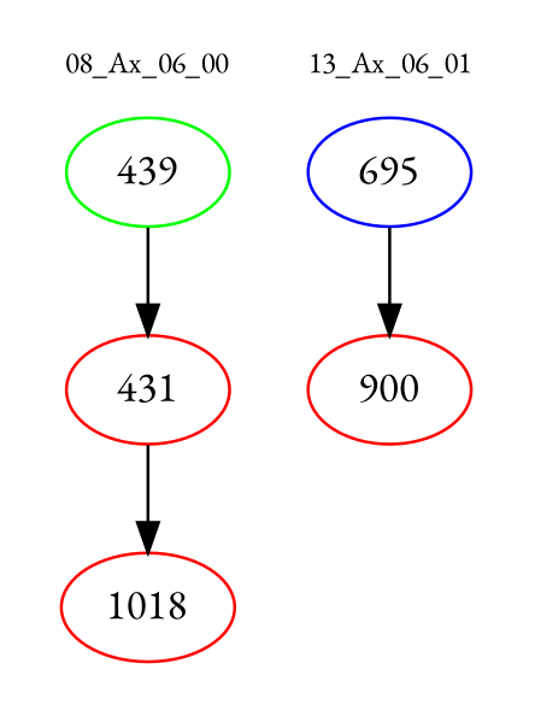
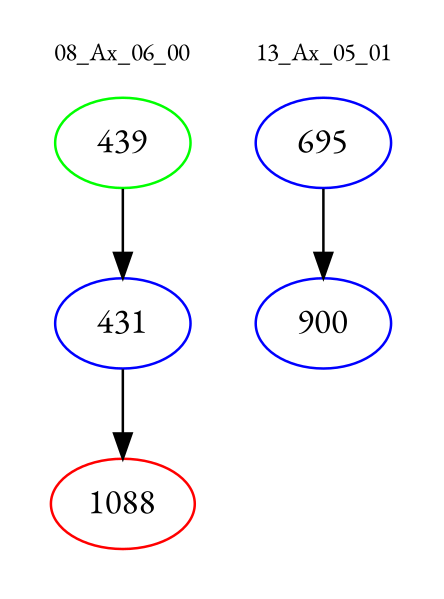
  digraph {
    fontname="EB Garamond"
    node [color=blue fontname="EB Garamond"]
    edge [color=black fontname="EB Garamond"]
    n1 [color=green label=439]
-   n2 [color=red label=431]
-   n3 [color=red label=1018]
+   n2 [label=431]
+   n3 [color=red label=1088]
    n4 [label=695]
-   n5 [color=red label=900]
+   n5 [label=900]
    subgraph cluster_1 {
      color=white
      fontsize=10
      label="08_Ax_06_00"
      n1
      n2
      n3
    }
    subgraph cluster_2 {
      color=white
      fontsize=10
-     label="13_Ax_06_01"
+     label="13_Ax_05_01"
      n4
      n5
    }
    n1 -> n2
    n2 -> n3
    n4 -> n5
  }
